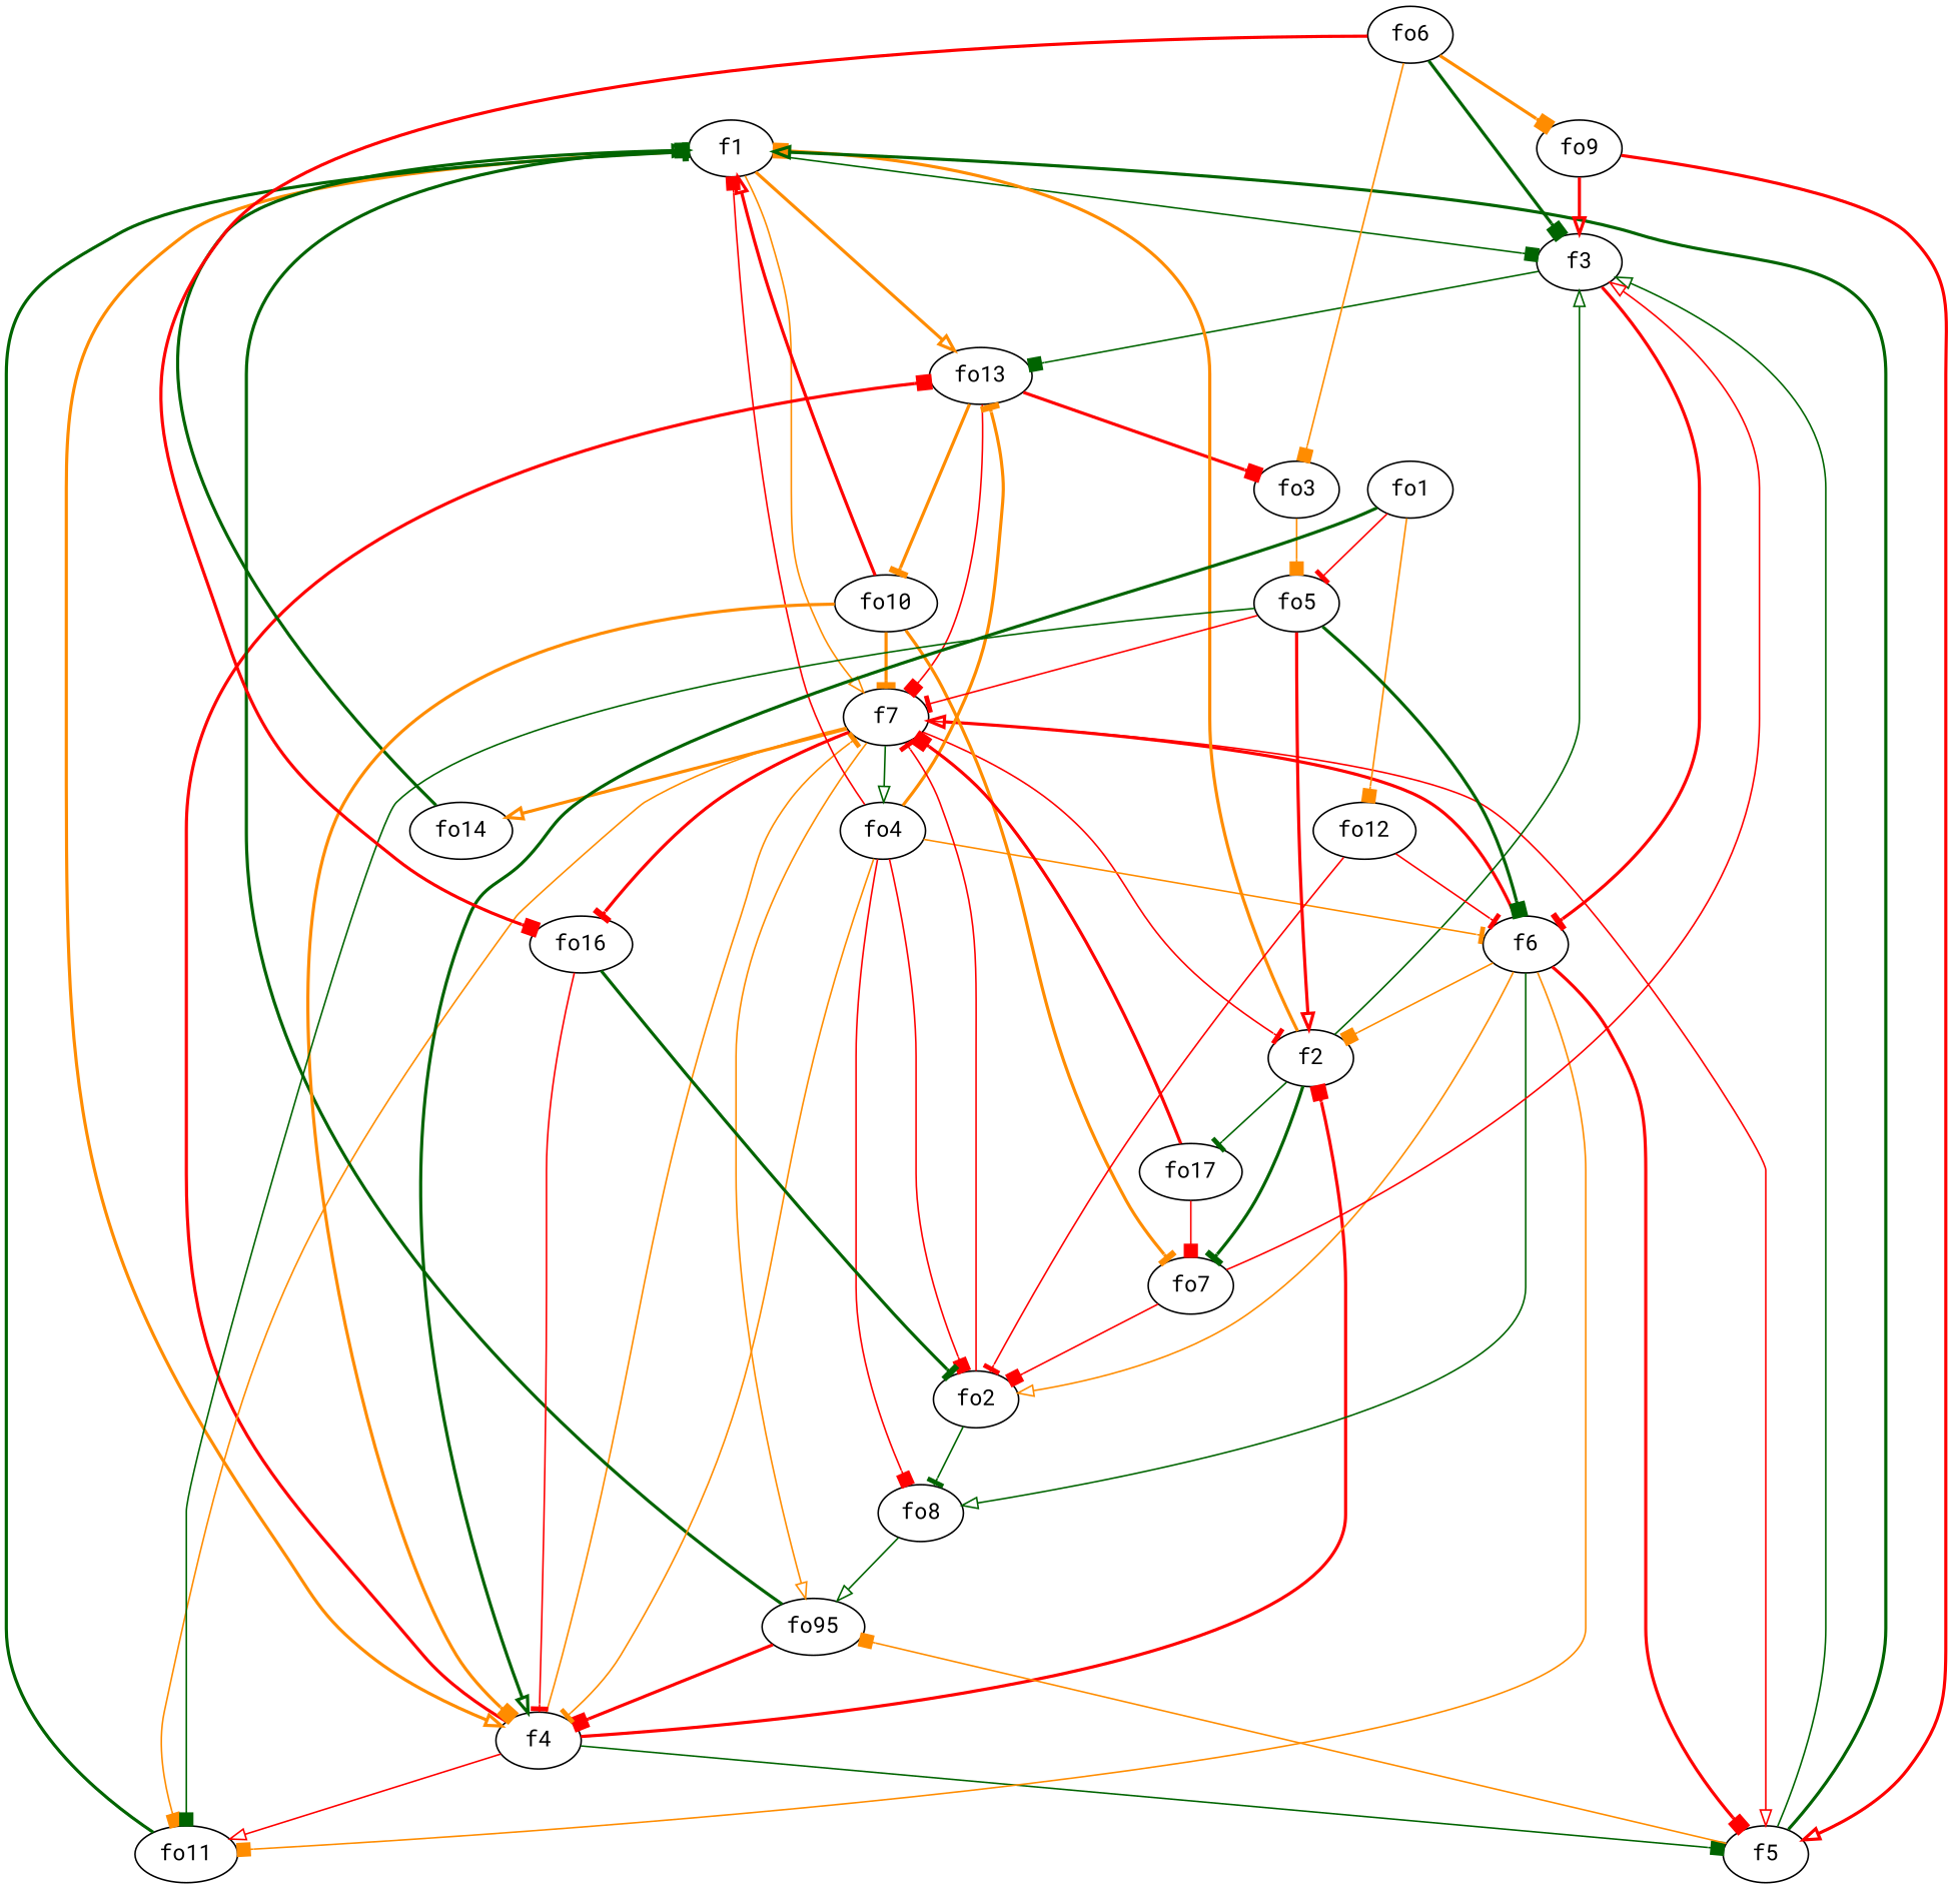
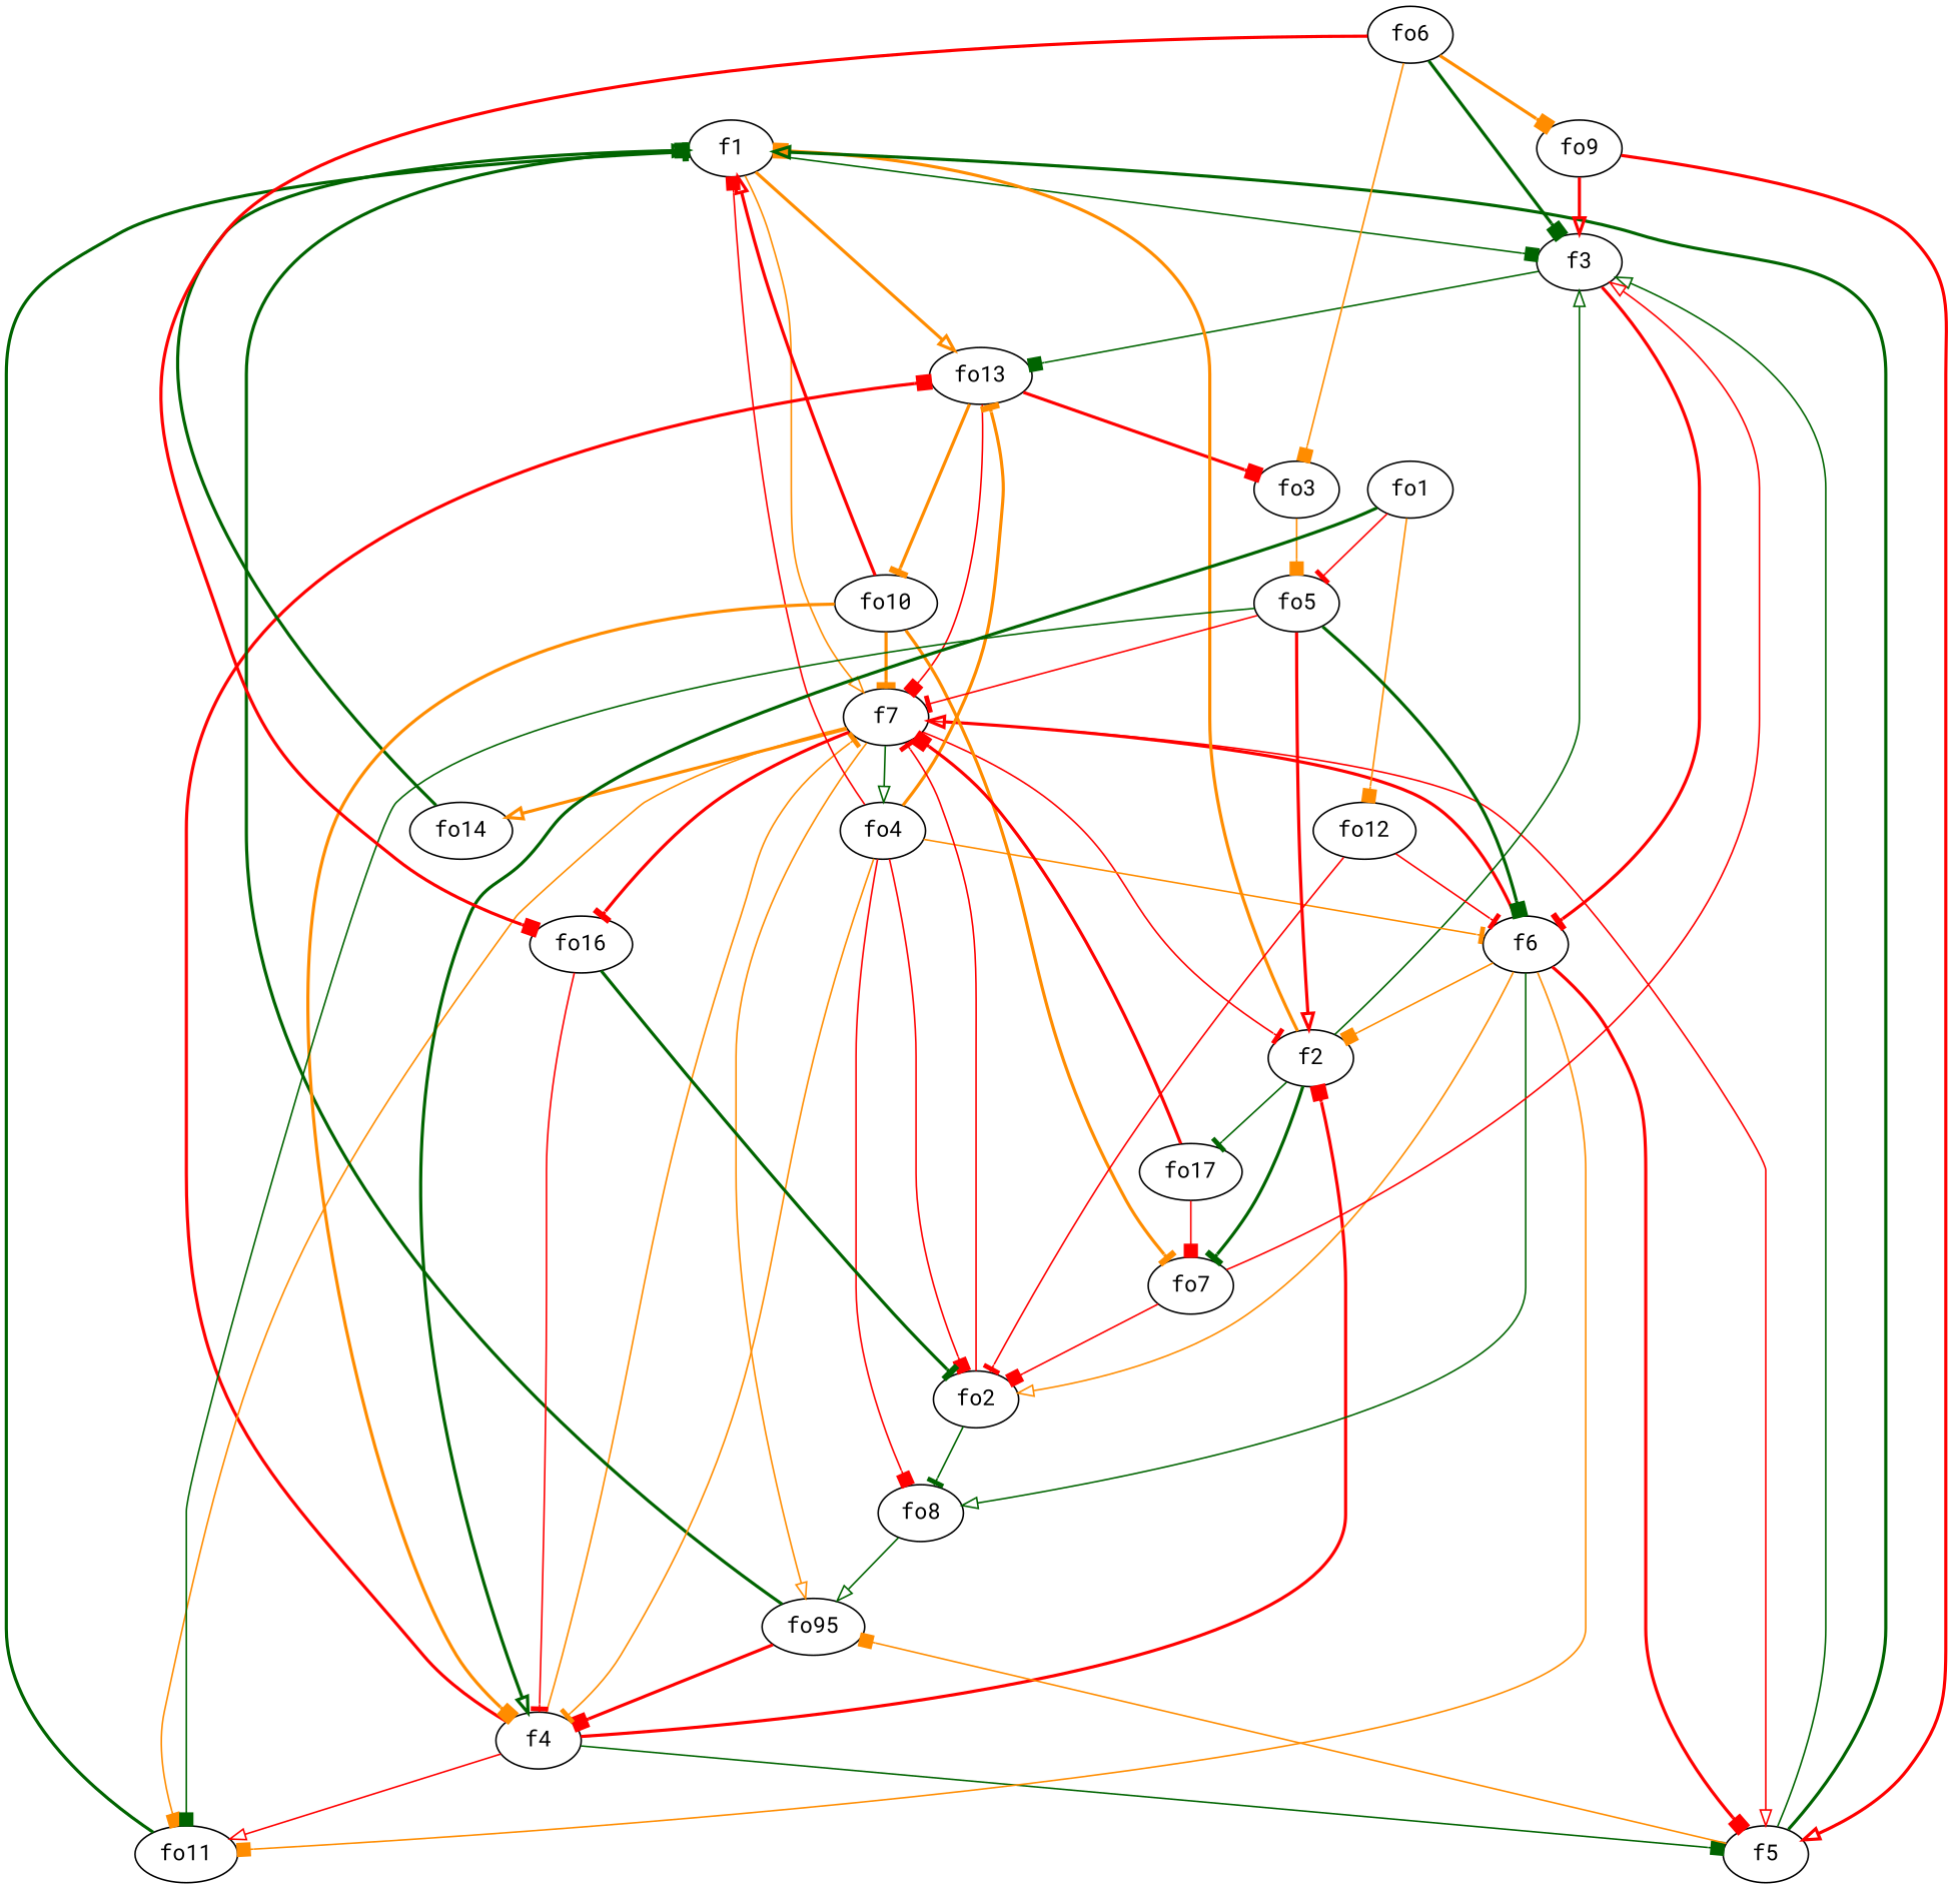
  strict digraph {
    fontname="Roboto Mono"
    node [fontname="Roboto Mono"]
    edge [arrowhead=box color=red fontname="Roboto Mono" style=solid weight=2]
    f1
    f3
    f4
    f7
    fo13
    f6
    f2
    f5
    fo11
    n10 [label=fo95]
    fo4
    fo14
    fo16
    fo3
    fo10
    fo7
    fo17
    fo2
    fo8
    fo1
    fo5
    fo12
    fo6
    fo9
    f1 -> f3 [color=darkgreen]
-   f1 -> f4 [arrowhead=onormal color=darkorange style=bold]
    f1 -> f7 [arrowhead=onormal color=darkorange]
    f1 -> fo13 [arrowhead=onormal color=darkorange style=bold]
    f3 -> fo13 [color=darkgreen]
    f3 -> f6 [arrowhead=tee style=bold]
    f4 -> f7 [arrowhead=tee color=darkorange]
    f4 -> fo13 [style=bold]
    f4 -> f2 [style=bold]
    f4 -> f5 [color=darkgreen]
    f4 -> fo11 [arrowhead=onormal]
    f7 -> f2 [arrowhead=tee]
    f7 -> f5 [arrowhead=onormal]
    f7 -> fo11 [color=darkorange]
    f7 -> n10 [arrowhead=onormal color=darkorange]
    f7 -> fo4 [arrowhead=onormal color=darkgreen]
    f7 -> fo14 [arrowhead=onormal color=darkorange style=bold]
    f7 -> fo16 [arrowhead=tee style=bold]
    fo13 -> f7
    fo13 -> fo3 [style=bold]
    fo13 -> fo10 [arrowhead=tee color=darkorange style=bold]
    f6 -> f7 [arrowhead=onormal style=bold]
    f6 -> f2 [color=darkorange]
    f6 -> f5 [style=bold]
    f6 -> fo11 [color=darkorange]
    f6 -> fo2 [arrowhead=onormal color=darkorange]
    f6 -> fo8 [arrowhead=onormal color=darkgreen]
    f2 -> f1 [color=darkorange style=bold]
    f2 -> f3 [arrowhead=onormal color=darkgreen]
    f2 -> fo7 [arrowhead=tee color=darkgreen style=bold]
    f2 -> fo17 [arrowhead=tee color=darkgreen]
    f5 -> f1 [arrowhead=onormal color=darkgreen style=bold]
    f5 -> f3 [arrowhead=onormal color=darkgreen]
    f5 -> n10 [color=darkorange]
    fo11 -> f1 [arrowhead=tee color=darkgreen style=bold]
    n10 -> f1 [arrowhead=onormal color=darkgreen style=bold]
    n10 -> f4 [style=bold]
    fo4 -> f1
    fo4 -> f4 [arrowhead=tee color=darkorange]
    fo4 -> fo13 [arrowhead=tee color=darkorange style=bold]
    fo4 -> f6 [arrowhead=tee color=darkorange]
    fo4 -> fo2
    fo4 -> fo8
    fo14 -> f1 [color=darkgreen style=bold]
    fo16 -> f4 [arrowhead=tee]
    fo16 -> fo2 [arrowhead=tee color=darkgreen style=bold]
    fo3 -> fo5 [color=darkorange]
    fo10 -> f1 [arrowhead=onormal style=bold]
    fo10 -> f4 [color=darkorange style=bold]
    fo10 -> f7 [arrowhead=tee color=darkorange style=bold]
    fo10 -> fo7 [arrowhead=tee color=darkorange style=bold]
    fo7 -> f3 [arrowhead=onormal]
    fo7 -> fo2
    fo17 -> f7 [style=bold]
    fo17 -> fo7
    fo2 -> f7 [arrowhead=tee]
    fo2 -> fo8 [arrowhead=tee color=darkgreen]
    fo8 -> n10 [arrowhead=onormal color=darkgreen]
    fo1 -> f4 [arrowhead=onormal color=darkgreen style=bold]
    fo1 -> fo5 [arrowhead=tee]
    fo1 -> fo12 [color=darkorange]
    fo5 -> f7 [arrowhead=tee]
    fo5 -> f6 [color=darkgreen style=bold]
    fo5 -> f2 [arrowhead=onormal style=bold]
    fo5 -> fo11 [color=darkgreen]
    fo12 -> f6 [arrowhead=tee]
    fo12 -> fo2 [arrowhead=tee]
    fo6 -> f3 [color=darkgreen style=bold]
    fo6 -> fo16 [style=bold]
    fo6 -> fo3 [color=darkorange]
    fo6 -> fo9 [color=darkorange style=bold]
    fo9 -> f3 [arrowhead=onormal style=bold]
    fo9 -> f5 [arrowhead=onormal style=bold]
  }
